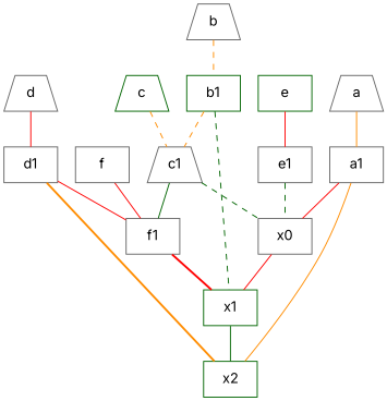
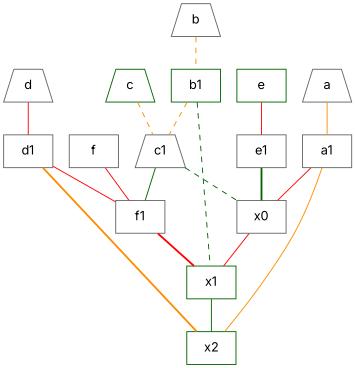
  graph {
    fontname=Inter
    node [color=gray40 fontname=Inter labelfontsize=50 shape=box]
    edge [color=red fontname=Inter style=solid]
    x2 [color=darkgreen]
    d1
    f1
    x1 [color=darkgreen]
    e1
    x0
    d [shape=trapezium]
    c1 [shape=trapezium]
    f
    c [color=darkgreen shape=trapezium]
    a [shape=trapezium]
    a1
    b1 [color=darkgreen]
    b [shape=trapezium]
    e [color=darkgreen]
    d1 -- x2 [color=darkorange style=bold]
    d1 -- f1
    f1 -- x1 [style=bold]
    x1 -- x2 [color=darkgreen]
-   e1 -- x0 [color=darkgreen style=dashed]
+   e1 -- x0 [color=darkgreen style=bold]
    x0 -- x1
    d -- d1
    c1 -- f1 [color=darkgreen]
    c1 -- x0 [color=darkgreen style=dashed]
    f -- f1
    c -- c1 [color=darkorange style=dashed]
    a -- a1 [color=darkorange]
    a1 -- x2 [color=darkorange]
    a1 -- x0
    b1 -- x1 [color=darkgreen style=dashed]
    b1 -- c1 [color=darkorange style=dashed]
    b -- b1 [color=darkorange style=dashed]
    e -- e1
  }
